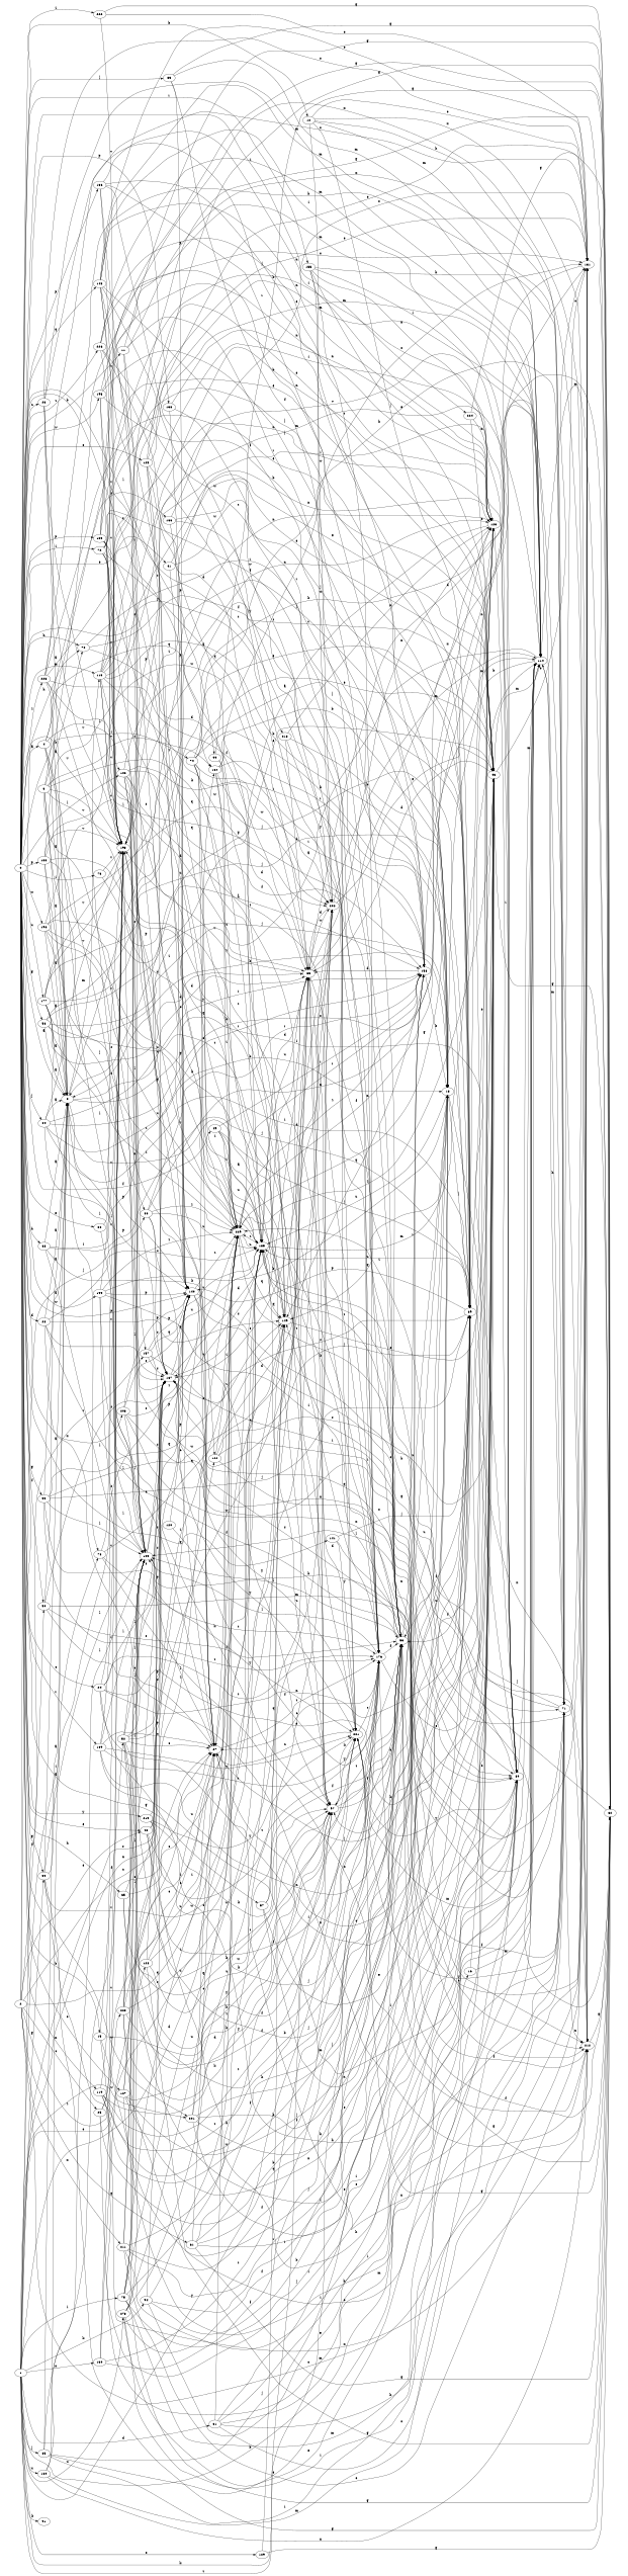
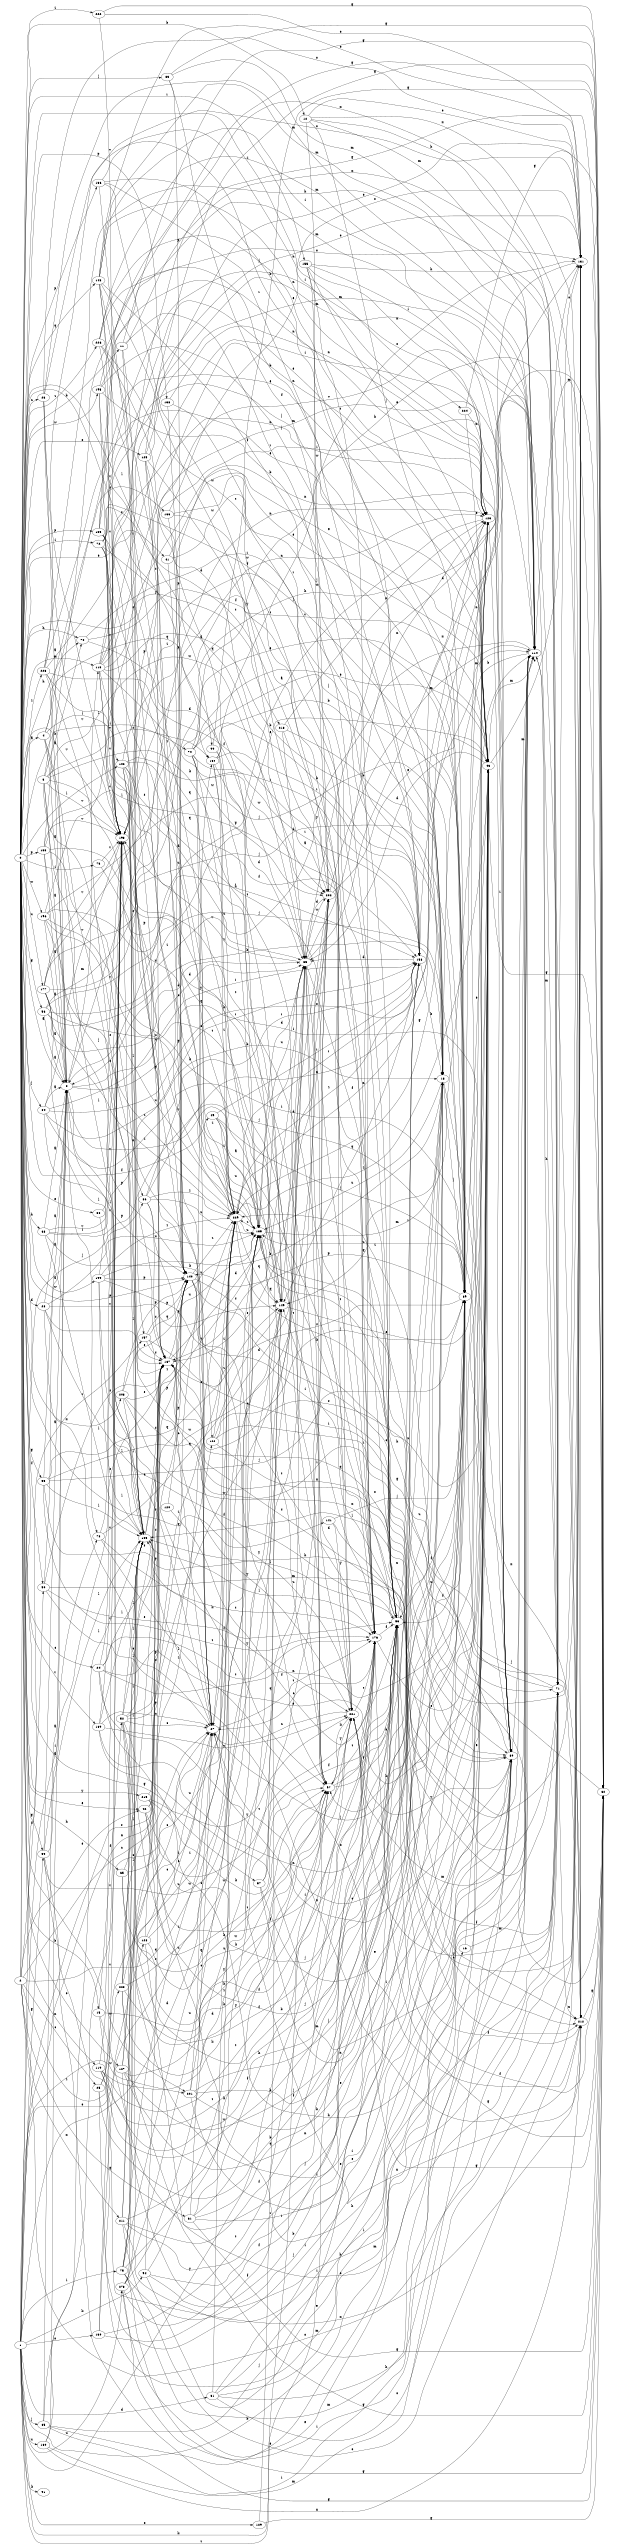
  strict digraph {
    rankdir=LR
    0
    4
    8
    11
    12
    15
    23
    24
    28
    38
    41
    42
    49
    50
    55
    56
    57
    59
    65
    68
    70
    72
    73
    74
    83
    84
    99
    102
    113
    119
    125
    127
    133
    135
    136
    138
    140
    141
    148
    155
    164
    177
    189
    193
    195
    196
    199
    201
    208
    213
    215
    222
    223
    224
    226
    149
    105
    166
    167
    35
    78
    27
    80
    123
    157
    62
    158
    212
    131
    202
    71
    89
    114
    221
    52
    176
    43
    229
    185
    53
    18
    97
    120
    1
    16
    31
    75
    85
    91
    94
    122
    128
    129
    130
    n95 [label=278]
    180
    2
    25
    61
    86
    211
    228
    3
    0 -> 4 [label=a]
    0 -> 8 [label=a]
    0 -> 11 [label=b]
    0 -> 12 [label=b]
    0 -> 15 [label=b]
    0 -> 23 [label=c]
    0 -> 24 [label=c]
    0 -> 28 [label=d]
    0 -> 38 [label=e]
    0 -> 41 [label=e]
    0 -> 42 [label=e]
    0 -> 49 [label=f]
    0 -> 50 [label=f]
    0 -> 55 [label=g]
    0 -> 56 [label=g]
    0 -> 57 [label=g]
    0 -> 59 [label=g]
    0 -> 65 [label=h]
    0 -> 68 [label=h]
    0 -> 70 [label=h]
    0 -> 72 [label=i]
    0 -> 73 [label=i]
    0 -> 74 [label=i]
    0 -> 83 [label=j]
    0 -> 84 [label=j]
    0 -> 99 [label=l]
    0 -> 102 [label=l]
    0 -> 113 [label=m]
    0 -> 119 [label=n]
    0 -> 125 [label=o]
    0 -> 127 [label=o]
    0 -> 133 [label=p]
    0 -> 135 [label=p]
    0 -> 136 [label=p]
    0 -> 138 [label=p]
    0 -> 140 [label=p]
    0 -> 141 [label=q]
    0 -> 148 [label=q]
    0 -> 155 [label=r]
    0 -> 164 [label=s]
    0 -> 177 [label=u]
    0 -> 189 [label=v]
    0 -> 193 [label=v]
    0 -> 195 [label=w]
    0 -> 196 [label=w]
    0 -> 199 [label=w]
    0 -> 201 [label=w]
    0 -> 208 [label=x]
    0 -> 213 [label=y]
    0 -> 215 [label=y]
    0 -> 222 [label=z]
    0 -> 223 [label=z]
    0 -> 224 [label=z]
    0 -> 226 [label=z]
    4 -> 8 [label=a]
    4 -> 102 [label=l]
    4 -> 149 [label=q]
    4 -> 105 [label=l]
    4 -> 166 [label=s]
    4 -> 167 [label=s]
    8 -> 113 [label=m]
    8 -> 105 [label=l]
    8 -> 35 [label=d]
    8 -> 78 [label=i]
    8 -> 27 [label=c]
    8 -> 80 [label=i]
    8 -> 123 [label=n]
    11 -> 167 [label=s]
    11 -> 157 [label=r]
    11 -> 62 [label=g]
    11 -> 158 [label=r]
    11 -> 212 [label=x]
    12 -> 212 [label=x]
    12 -> 131 [label=o]
    12 -> 202 [label=w]
    12 -> 71 [label=h]
    12 -> 89 [label=j]
    12 -> 114 [label=m]
    15 -> 212 [label=x]
    15 -> 131 [label=o]
    15 -> 221 [label=y]
    15 -> 52 [label=f]
    23 -> 8 [label=a]
    23 -> 193 [label=v]
    23 -> 105 [label=l]
    23 -> 131 [label=o]
    23 -> 89 [label=j]
    23 -> 114 [label=m]
    24 -> 193 [label=v]
    24 -> 80 [label=i]
    24 -> 123 [label=n]
    24 -> 71 [label=h]
    24 -> 176 [label=t]
    24 -> 43 [label=e]
    24 -> 229 [label=z]
    28 -> 8 [label=a]
    28 -> 149 [label=q]
    28 -> 27 [label=c]
    28 -> 212 [label=x]
    28 -> 185 [label=u]
    28 -> 53 [label=f]
    38 -> 193 [label=v]
    38 -> 105 [label=l]
    41 -> 140 [label=p]
    41 -> 89 [label=j]
    41 -> 43 [label=e]
    42 -> 140 [label=p]
    42 -> 167 [label=s]
    42 -> 89 [label=j]
    42 -> 176 [label=t]
    42 -> 53 [label=f]
    49 -> 158 [label=r]
    49 -> 89 [label=j]
    49 -> 176 [label=t]
    49 -> 229 [label=z]
    49 -> 185 [label=u]
    50 -> 8 [label=a]
    50 -> 167 [label=s]
    50 -> 212 [label=x]
    50 -> 114 [label=m]
    50 -> 53 [label=f]
    55 -> 8 [label=a]
    55 -> 149 [label=q]
    55 -> 105 [label=l]
    55 -> 202 [label=w]
    55 -> 71 [label=h]
    55 -> 89 [label=j]
    55 -> 176 [label=t]
    56 -> 8 [label=a]
    56 -> 35 [label=d]
    56 -> 71 [label=h]
    56 -> 89 [label=j]
    56 -> 43 [label=e]
    56 -> 18 [label=b]
    57 -> 149 [label=q]
    57 -> 80 [label=i]
    57 -> 43 [label=e]
    57 -> 53 [label=f]
    59 -> 8 [label=a]
    59 -> 105 [label=l]
    59 -> 167 [label=s]
    59 -> 62 [label=g]
    59 -> 202 [label=w]
    59 -> 176 [label=t]
    65 -> 105 [label=l]
    65 -> 185 [label=u]
    65 -> 53 [label=f]
    65 -> 97 [label=k]
    68 -> 8 [label=a]
    68 -> 105 [label=l]
    68 -> 158 [label=r]
    68 -> 89 [label=j]
    68 -> 97 [label=k]
    70 -> 35 [label=d]
    70 -> 158 [label=r]
    70 -> 53 [label=f]
    72 -> 193 [label=v]
    72 -> 149 [label=q]
    72 -> 35 [label=d]
    72 -> 89 [label=j]
    72 -> 176 [label=t]
    72 -> 43 [label=e]
    72 -> 185 [label=u]
    72 -> 53 [label=f]
    73 -> 193 [label=v]
    73 -> 176 [label=t]
    74 -> 27 [label=c]
    74 -> 158 [label=r]
    74 -> 202 [label=w]
    74 -> 71 [label=h]
    74 -> 89 [label=j]
    74 -> 43 [label=e]
    74 -> 229 [label=z]
    74 -> 185 [label=u]
    74 -> 18 [label=b]
    83 -> 140 [label=p]
    83 -> 62 [label=g]
    83 -> 114 [label=m]
    83 -> 53 [label=f]
    84 -> 8 [label=a]
    84 -> 140 [label=p]
    84 -> 193 [label=v]
    84 -> 80 [label=i]
    84 -> 158 [label=r]
    84 -> 131 [label=o]
    84 -> 18 [label=b]
    99 -> 62 [label=g]
    99 -> 229 [label=z]
    99 -> 185 [label=u]
    102 -> 140 [label=p]
    102 -> 149 [label=q]
    102 -> 105 [label=l]
    102 -> 167 [label=s]
    102 -> 158 [label=r]
    102 -> 89 [label=j]
    102 -> 176 [label=t]
    102 -> 53 [label=f]
    113 -> 193 [label=v]
    113 -> 105 [label=l]
    113 -> 80 [label=i]
    113 -> 123 [label=n]
    113 -> 62 [label=g]
    113 -> 131 [label=o]
    113 -> 202 [label=w]
    113 -> 114 [label=m]
    113 -> 43 [label=e]
    113 -> 229 [label=z]
    113 -> 18 [label=b]
    119 -> 193 [label=v]
    119 -> 80 [label=i]
    119 -> 176 [label=t]
    119 -> 53 [label=f]
    119 -> 18 [label=b]
    119 -> 97 [label=k]
    125 -> 149 [label=q]
    125 -> 167 [label=s]
    125 -> 27 [label=c]
    125 -> 62 [label=g]
    125 -> 131 [label=o]
    125 -> 114 [label=m]
    125 -> 221 [label=y]
    127 -> 105 [label=l]
    127 -> 123 [label=n]
    127 -> 71 [label=h]
    127 -> 89 [label=j]
    127 -> 229 [label=z]
    127 -> 97 [label=k]
    133 -> 8 [label=a]
    133 -> 140 [label=p]
    133 -> 193 [label=v]
    133 -> 158 [label=r]
    133 -> 131 [label=o]
    133 -> 221 [label=y]
    133 -> 185 [label=u]
    135 -> 140 [label=p]
    135 -> 193 [label=v]
    135 -> 167 [label=s]
    135 -> 27 [label=c]
    135 -> 80 [label=i]
    135 -> 212 [label=x]
    135 -> 114 [label=m]
    135 -> 229 [label=z]
-   136 -> 193 [label=v]
+   68 -> 193 [label=v]
    136 -> 167 [label=s]
    136 -> 123 [label=n]
    136 -> 158 [label=r]
    136 -> 202 [label=w]
    136 -> 18 [label=b]
    138 -> 140 [label=p]
    138 -> 123 [label=n]
    138 -> 202 [label=w]
    140 -> 27 [label=c]
    140 -> 62 [label=g]
    140 -> 131 [label=o]
    140 -> 229 [label=z]
    141 -> 131 [label=o]
    141 -> 89 [label=j]
    141 -> 221 [label=y]
    148 -> 140 [label=p]
    148 -> 193 [label=v]
    148 -> 80 [label=i]
    148 -> 123 [label=n]
    148 -> 131 [label=o]
    148 -> 202 [label=w]
    148 -> 114 [label=m]
    148 -> 229 [label=z]
    148 -> 53 [label=f]
    155 -> 80 [label=i]
    155 -> 123 [label=n]
    155 -> 202 [label=w]
    155 -> 71 [label=h]
    155 -> 176 [label=t]
    155 -> 43 [label=e]
    164 -> 35 [label=d]
    164 -> 158 [label=r]
    164 -> 131 [label=o]
    164 -> 229 [label=z]
    164 -> 185 [label=u]
    164 -> 18 [label=b]
    177 -> 8 [label=a]
    177 -> 193 [label=v]
    177 -> 105 [label=l]
    177 -> 123 [label=n]
    177 -> 89 [label=j]
    177 -> 176 [label=t]
    177 -> 43 [label=e]
    177 -> 229 [label=z]
    189 -> 193 [label=v]
    189 -> 105 [label=l]
    189 -> 27 [label=c]
    189 -> 123 [label=n]
    189 -> 114 [label=m]
    189 -> 221 [label=y]
-   189 -> 176 [label=t]
+   140 -> 176 [label=t]
    193 -> 105 [label=l]
    193 -> 80 [label=i]
    193 -> 123 [label=n]
    193 -> 97 [label=k]
    195 -> 193 [label=v]
    195 -> 149 [label=q]
    195 -> 123 [label=n]
    195 -> 62 [label=g]
    195 -> 89 [label=j]
    195 -> 18 [label=b]
    196 -> 8 [label=a]
    196 -> 158 [label=r]
    196 -> 89 [label=j]
    196 -> 114 [label=m]
    196 -> 229 [label=z]
    196 -> 185 [label=u]
    196 -> 97 [label=k]
    199 -> 140 [label=p]
    199 -> 193 [label=v]
    199 -> 105 [label=l]
    199 -> 80 [label=i]
    199 -> 229 [label=z]
    199 -> 18 [label=b]
    199 -> 97 [label=k]
    201 -> 27 [label=c]
    201 -> 80 [label=i]
    201 -> 123 [label=n]
    201 -> 89 [label=j]
    201 -> 43 [label=e]
    201 -> 185 [label=u]
    208 -> 140 [label=p]
    208 -> 105 [label=l]
    208 -> 167 [label=s]
    208 -> 80 [label=i]
    208 -> 212 [label=x]
    208 -> 185 [label=u]
    213 -> 35 [label=d]
    213 -> 123 [label=n]
    213 -> 221 [label=y]
    213 -> 18 [label=b]
    215 -> 167 [label=s]
    215 -> 71 [label=h]
    215 -> 89 [label=j]
    215 -> 221 [label=y]
    215 -> 97 [label=k]
    222 -> 193 [label=v]
    222 -> 62 [label=g]
    222 -> 131 [label=o]
    223 -> 8 [label=a]
    223 -> 167 [label=s]
    223 -> 35 [label=d]
    223 -> 123 [label=n]
    223 -> 131 [label=o]
    223 -> 71 [label=h]
    223 -> 43 [label=e]
    223 -> 53 [label=f]
    224 -> 123 [label=n]
    224 -> 62 [label=g]
    224 -> 43 [label=e]
    226 -> 193 [label=v]
    226 -> 35 [label=d]
    226 -> 114 [label=m]
    226 -> 176 [label=t]
    226 -> 43 [label=e]
    226 -> 18 [label=b]
    149 -> 35 [label=d]
    149 -> 27 [label=c]
    149 -> 43 [label=e]
    105 -> 167 [label=s]
    105 -> 221 [label=y]
    105 -> 185 [label=u]
    166 -> 140 [label=p]
    166 -> 158 [label=r]
    166 -> 131 [label=o]
    166 -> 176 [label=t]
    167 -> 140 [label=p]
    167 -> 35 [label=d]
    167 -> 131 [label=o]
    167 -> 221 [label=y]
    35 -> 193 [label=v]
    35 -> 167 [label=s]
    35 -> 123 [label=n]
    35 -> 212 [label=x]
    35 -> 202 [label=w]
    35 -> 176 [label=t]
    35 -> 185 [label=u]
    35 -> 53 [label=f]
    35 -> 97 [label=k]
    78 -> 193 [label=v]
    78 -> 149 [label=q]
    78 -> 212 [label=x]
    78 -> 176 [label=t]
    27 -> 105 [label=l]
    27 -> 212 [label=x]
    27 -> 89 [label=j]
    27 -> 176 [label=t]
    27 -> 229 [label=z]
    80 -> 114 [label=m]
    80 -> 221 [label=y]
    80 -> 229 [label=z]
    123 -> 8 [label=a]
    123 -> 80 [label=i]
    123 -> 53 [label=f]
    157 -> 140 [label=p]
    157 -> 167 [label=s]
    157 -> 80 [label=i]
    157 -> 221 [label=y]
    157 -> 185 [label=u]
    62 -> 114 [label=m]
    62 -> 185 [label=u]
    62 -> 53 [label=f]
    158 -> 149 [label=q]
    158 -> 35 [label=d]
    158 -> 114 [label=m]
    158 -> 229 [label=z]
    158 -> 18 [label=b]
    212 -> 62 [label=g]
    212 -> 185 [label=u]
    212 -> 53 [label=f]
    131 -> 35 [label=d]
    202 -> 167 [label=s]
    202 -> 35 [label=d]
    202 -> 114 [label=m]
    202 -> 43 [label=e]
    71 -> 105 [label=l]
    71 -> 212 [label=x]
    71 -> 131 [label=o]
    71 -> 89 [label=j]
    71 -> 114 [label=m]
    71 -> 221 [label=y]
    71 -> 185 [label=u]
    71 -> 53 [label=f]
    89 -> 140 [label=p]
    89 -> 167 [label=s]
    89 -> 123 [label=n]
    89 -> 43 [label=e]
    89 -> 185 [label=u]
    89 -> 53 [label=f]
    114 -> 8 [label=a]
    114 -> 193 [label=v]
    114 -> 71 [label=h]
    114 -> 18 [label=b]
    221 -> 35 [label=d]
    221 -> 27 [label=c]
    221 -> 62 [label=g]
    221 -> 114 [label=m]
    221 -> 176 [label=t]
    221 -> 97 [label=k]
    52 -> 140 [label=p]
    52 -> 105 [label=l]
    52 -> 167 [label=s]
    52 -> 27 [label=c]
    52 -> 80 [label=i]
    52 -> 202 [label=w]
    52 -> 176 [label=t]
    52 -> 229 [label=z]
    52 -> 53 [label=f]
    52 -> 18 [label=b]
    176 -> 105 [label=l]
    176 -> 27 [label=c]
    176 -> 62 [label=g]
    176 -> 43 [label=e]
    176 -> 53 [label=f]
    43 -> 193 [label=v]
    43 -> 167 [label=s]
    43 -> 35 [label=d]
    43 -> 27 [label=c]
    43 -> 62 [label=g]
    43 -> 131 [label=o]
    43 -> 114 [label=m]
    43 -> 229 [label=z]
    229 -> 193 [label=v]
    229 -> 149 [label=q]
    229 -> 123 [label=n]
    229 -> 62 [label=g]
    229 -> 158 [label=r]
    229 -> 71 [label=h]
    229 -> 185 [label=u]
    185 -> 149 [label=q]
    185 -> 35 [label=d]
    185 -> 114 [label=m]
    185 -> 229 [label=z]
    53 -> 8 [label=a]
    53 -> 149 [label=q]
    53 -> 105 [label=l]
    53 -> 167 [label=s]
    53 -> 158 [label=r]
    18 -> 149 [label=q]
    18 -> 212 [label=x]
    18 -> 89 [label=j]
    18 -> 185 [label=u]
    18 -> 97 [label=k]
    97 -> 221 [label=y]
    97 -> 176 [label=t]
    97 -> 185 [label=u]
    97 -> 53 [label=f]
    97 -> 18 [label=b]
    120 -> 140 [label=p]
    120 -> 53 [label=f]
    1 -> 59 [label=g]
    1 -> 164 [label=s]
    1 -> 201 [label=w]
    1 -> 35 [label=d]
    1 -> 78 [label=i]
    1 -> 157 [label=r]
    1 -> 221 [label=y]
    1 -> 176 [label=t]
    1 -> 97 [label=k]
    1 -> 16 [label=b]
    1 -> 31 [label=d]
    1 -> 75 [label=i]
    1 -> 85 [label=j]
    1 -> 91 [label=k]
    1 -> 94 [label=k]
    1 -> 122 [label=n]
    1 -> 128 [label=o]
    1 -> 129 [label=o]
    1 -> 130 [label=o]
    1 -> n95 [label=u]
    1 -> 180 [label=u]
    16 -> 114 [label=m]
    16 -> 43 [label=e]
    31 -> 80 [label=i]
    31 -> 131 [label=o]
    31 -> 71 [label=h]
    31 -> 114 [label=m]
    31 -> 43 [label=e]
    31 -> 229 [label=z]
    75 -> 149 [label=q]
    75 -> 105 [label=l]
    75 -> 27 [label=c]
    75 -> 62 [label=g]
    75 -> 202 [label=w]
    75 -> 89 [label=j]
    75 -> 114 [label=m]
    75 -> 229 [label=z]
    85 -> 8 [label=a]
    85 -> 27 [label=c]
    85 -> 80 [label=i]
    85 -> 89 [label=j]
    85 -> 43 [label=e]
    94 -> 167 [label=s]
    94 -> 158 [label=r]
    94 -> 202 [label=w]
    94 -> 43 [label=e]
    94 -> 18 [label=b]
    122 -> 35 [label=d]
    122 -> 80 [label=i]
    122 -> 212 [label=x]
    122 -> 89 [label=j]
    122 -> 229 [label=z]
    128 -> 167 [label=s]
    128 -> 27 [label=c]
    128 -> 89 [label=j]
    128 -> 229 [label=z]
    128 -> 97 [label=k]
    129 -> 149 [label=q]
    129 -> 62 [label=g]
    130 -> 193 [label=v]
    130 -> 176 [label=t]
    130 -> 185 [label=u]
    130 -> 53 [label=f]
    n95 -> 105 [label=l]
    n95 -> 35 [label=d]
    n95 -> 27 [label=c]
    n95 -> 80 [label=i]
    n95 -> 43 [label=e]
    n95 -> 185 [label=u]
    n95 -> 53 [label=f]
    180 -> 8 [label=a]
    180 -> 105 [label=l]
    180 -> 212 [label=x]
    180 -> 114 [label=m]
    2 -> 42 [label=e]
    2 -> 50 [label=f]
    2 -> 70 [label=h]
    2 -> 149 [label=q]
    2 -> 27 [label=c]
    2 -> 131 [label=o]
    2 -> 25 [label=c]
    2 -> 61 [label=g]
    2 -> 86 [label=j]
    2 -> 211 [label=x]
    2 -> 228 [label=z]
    25 -> 193 [label=v]
    25 -> 114 [label=m]
    25 -> 185 [label=u]
    25 -> 18 [label=b]
    61 -> 27 [label=c]
    61 -> 62 [label=g]
    61 -> 43 [label=e]
    61 -> 53 [label=f]
    61 -> 18 [label=b]
    61 -> 97 [label=k]
    86 -> 167 [label=s]
    86 -> 27 [label=c]
    86 -> 123 [label=n]
    86 -> 158 [label=r]
    86 -> 229 [label=z]
    86 -> 185 [label=u]
    211 -> 140 [label=p]
    211 -> 105 [label=l]
    211 -> 80 [label=i]
    211 -> 158 [label=r]
    211 -> 131 [label=o]
    211 -> 53 [label=f]
    211 -> 97 [label=k]
    228 -> 140 [label=p]
    228 -> 105 [label=l]
    228 -> 167 [label=s]
    228 -> 62 [label=g]
    228 -> 202 [label=w]
    228 -> 221 [label=y]
    228 -> 229 [label=z]
    228 -> 97 [label=k]
    3 -> 8 [label=a]
    3 -> 70 [label=h]
    3 -> 164 [label=s]
    3 -> 193 [label=v]
    3 -> 202 [label=w]
    3 -> 43 [label=e]
    3 -> 185 [label=u]
    3 -> 97 [label=k]
    3 -> 122 [label=n]
    3 -> 86 [label=j]
  }
